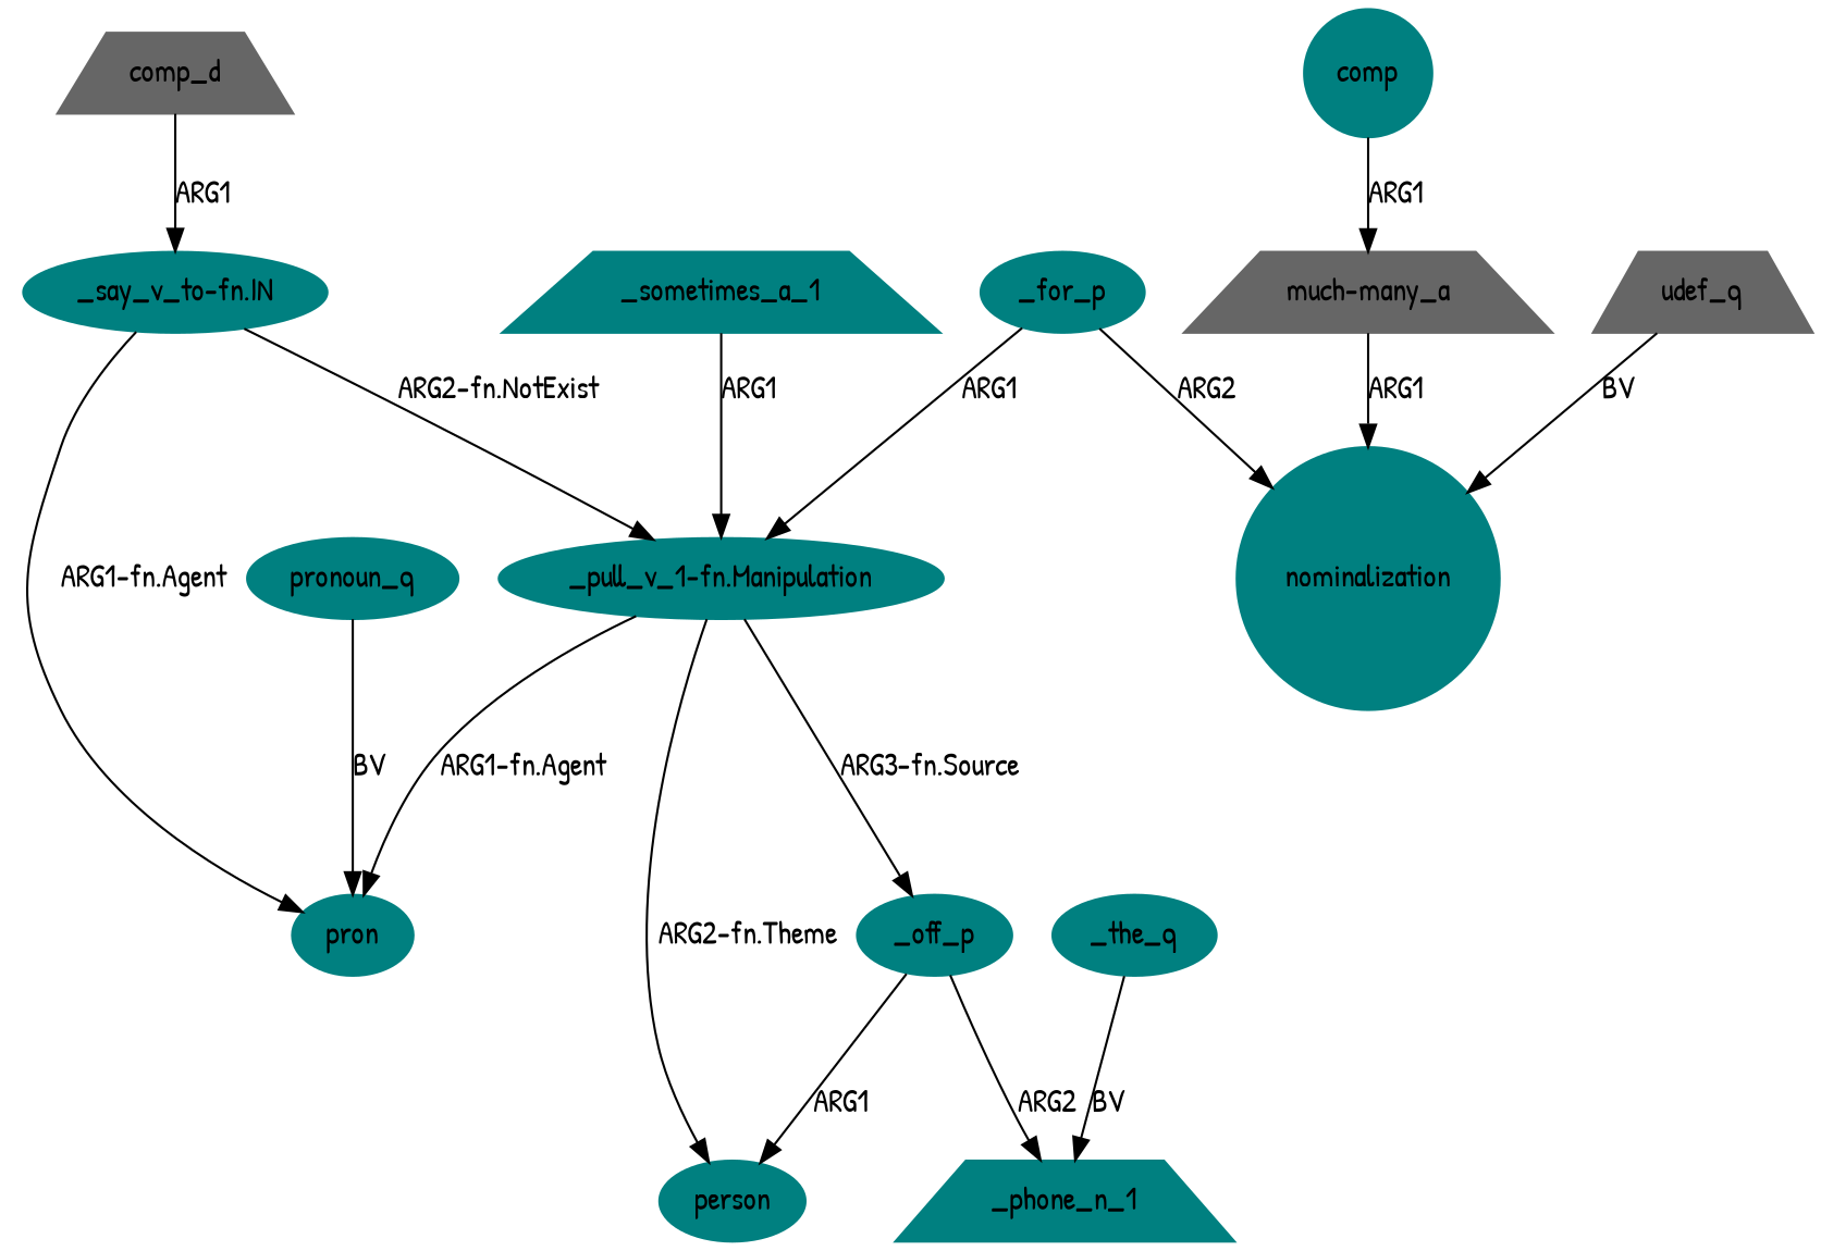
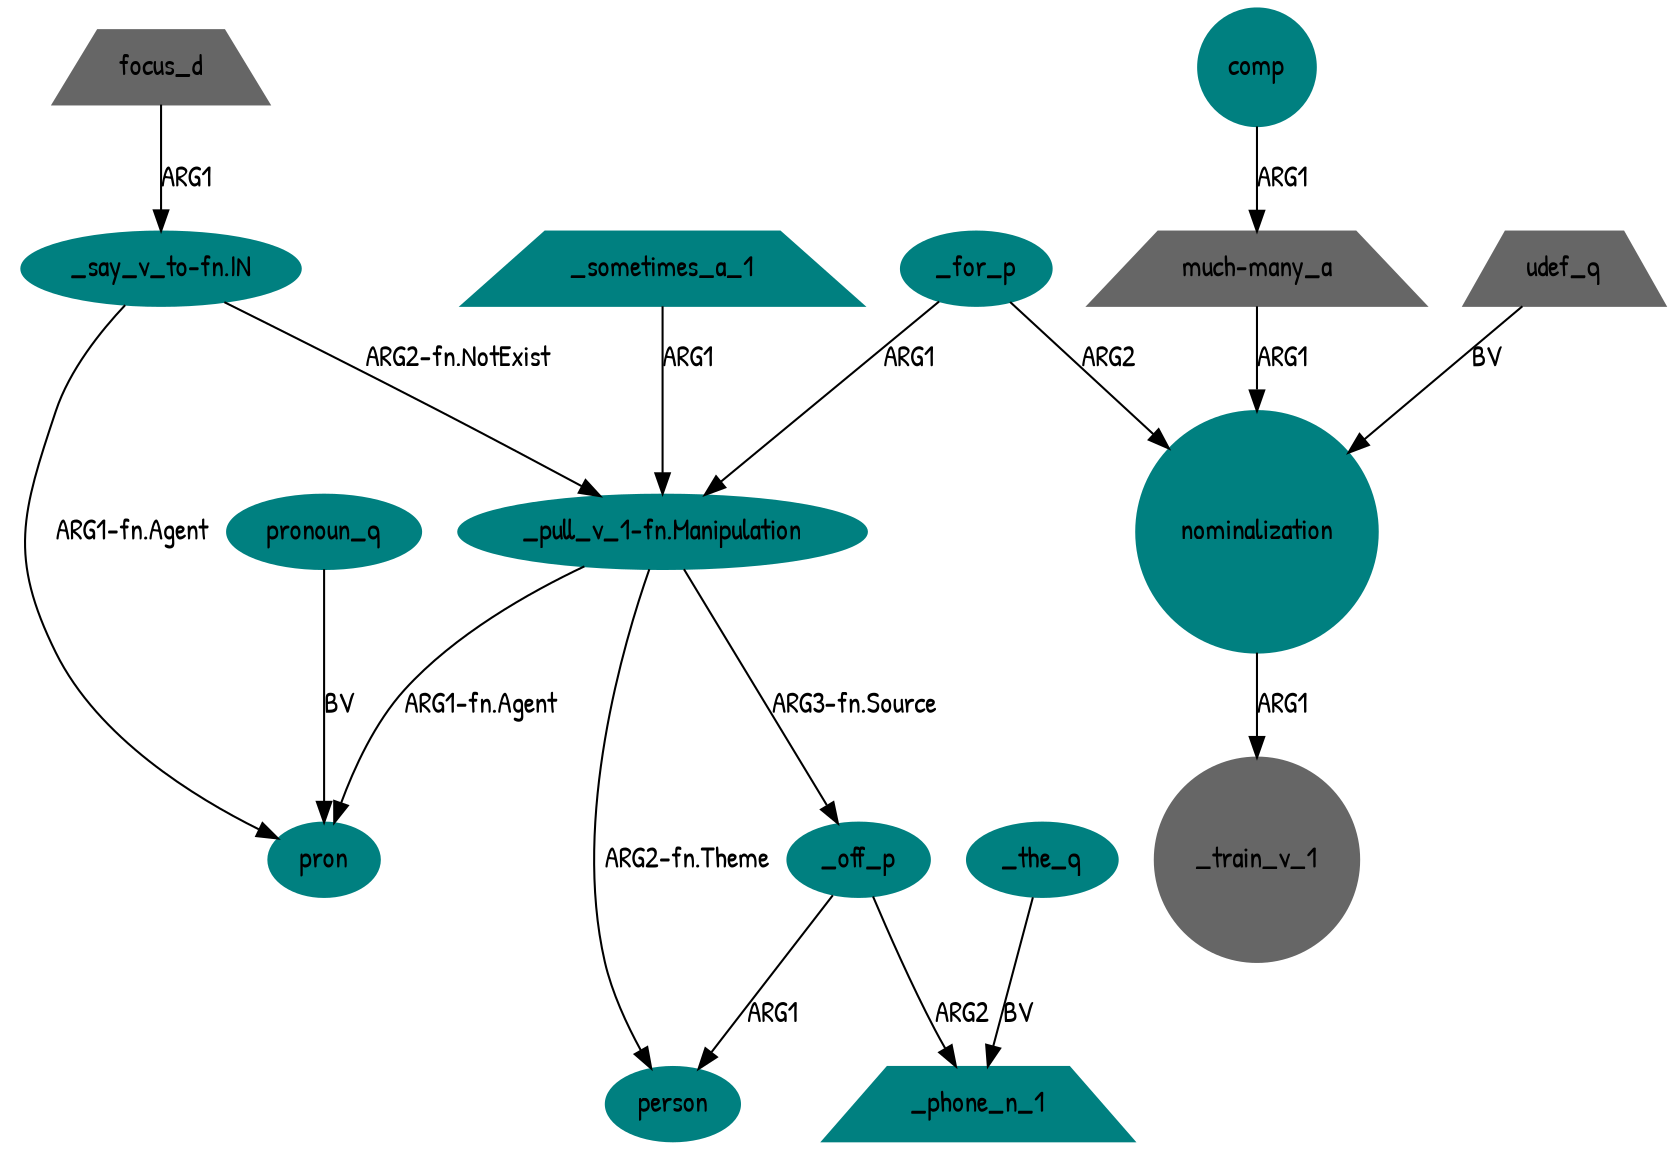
  digraph {
    fontname="Patrick Hand"
    node [color=teal fontname="Patrick Hand" shape=ellipse style=filled]
    edge [fontname="Patrick Hand"]
    "_say_v_to-fn.IN"
    "_pull_v_1-fn.Manipulation"
    pron
    person
    _off_p
    _phone_n_1 [shape=trapezium]
    _for_p
    nominalization [shape=circle]
+   _train_v_1 [color=gray40 shape=circle]
    "much-many_a" [color=gray40 shape=trapezium]
    comp [shape=circle]
    _the_q
    _sometimes_a_1 [shape=trapezium]
    udef_q [color=gray40 shape=trapezium]
-   focus_d [color=gray40 shape=trapezium label=comp_d]
+   focus_d [color=gray40 shape=trapezium]
    pronoun_q
    "_say_v_to-fn.IN" -> "_pull_v_1-fn.Manipulation" [label="ARG2-fn.NotExist"]
    "_say_v_to-fn.IN" -> pron [label="ARG1-fn.Agent"]
    "_pull_v_1-fn.Manipulation" -> pron [label="ARG1-fn.Agent"]
    "_pull_v_1-fn.Manipulation" -> person [label="ARG2-fn.Theme"]
    "_pull_v_1-fn.Manipulation" -> _off_p [label="ARG3-fn.Source"]
    _off_p -> person [label=ARG1]
    _off_p -> _phone_n_1 [label=ARG2]
    _for_p -> "_pull_v_1-fn.Manipulation" [label=ARG1]
    _for_p -> nominalization [label=ARG2]
+   nominalization -> _train_v_1 [label=ARG1]
    "much-many_a" -> nominalization [label=ARG1]
    comp -> "much-many_a" [label=ARG1]
    _the_q -> _phone_n_1 [label=BV]
    _sometimes_a_1 -> "_pull_v_1-fn.Manipulation" [label=ARG1]
    udef_q -> nominalization [label=BV]
    focus_d -> "_say_v_to-fn.IN" [label=ARG1]
    pronoun_q -> pron [label=BV]
  }
